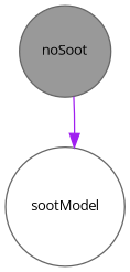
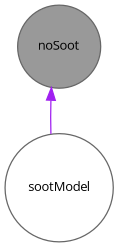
  digraph {
    fontname="Open Sans"
    node [color=gray40 fontname="Open Sans" fontsize=10 shape=circle style=filled]
    n1 [fillcolor=grey60 fontcolor=black height=0.2 label=noSoot width=0.4]
    n2 [fillcolor=white height=0.2 label=sootModel width=0.4]
-   n2 -> n1 [color=purple dir=back fontname="Open Sans" fontsize=10 labelfontname=Helvetica labelfontsize=10 style=solid]
+   n1 -> n2 [color=purple dir=back fontname="Open Sans" fontsize=10 labelfontname=Helvetica labelfontsize=10 style=solid]
  }
